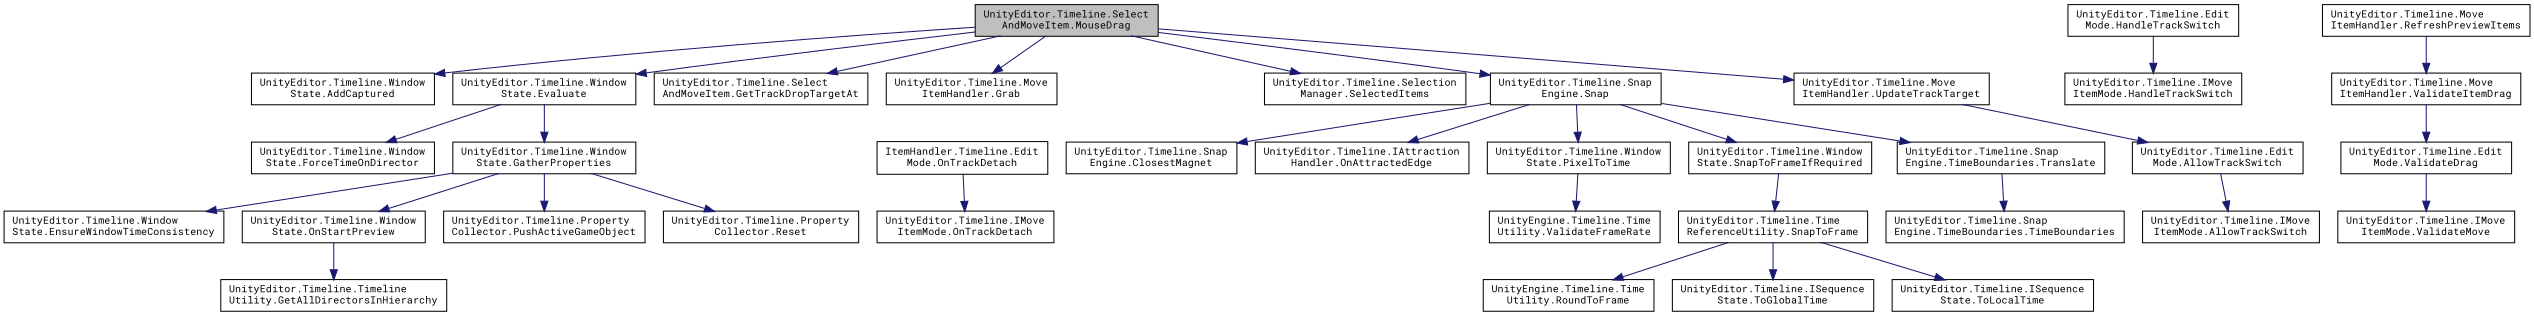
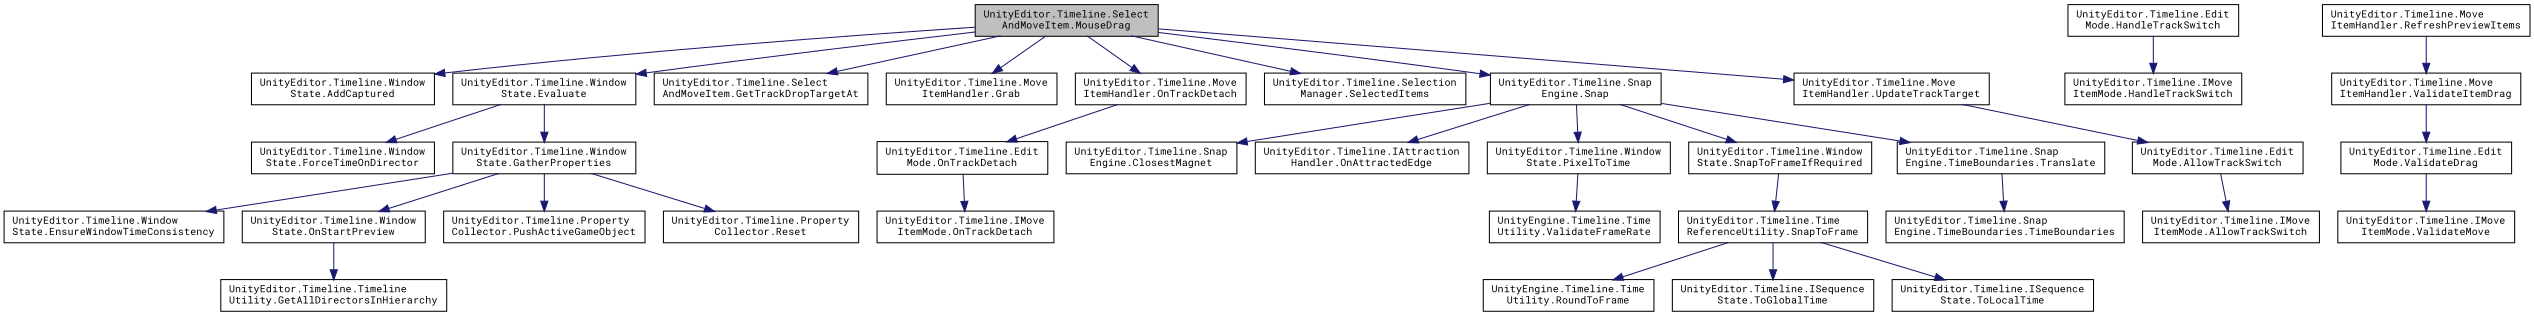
  digraph {
    fontname="Roboto Mono"
    rankdir=TB
    node [color=black fillcolor=white fontname="Roboto Mono" fontsize=10 shape=record style=filled]
    edge [color=midnightblue fontname="Roboto Mono" fontsize=10 labelfontname=Helvetica labelfontsize=10 style=solid]
    n1 [fillcolor=grey75 fontcolor=black height=0.2 label="UnityEditor.Timeline.Select\lAndMoveItem.MouseDrag" width=0.4]
    n2 [height=0.2 label="UnityEditor.Timeline.Window\lState.AddCaptured" width=0.4]
    n3 [height=0.2 label="UnityEditor.Timeline.Window\lState.Evaluate" width=0.4]
    n4 [height=0.2 label="UnityEditor.Timeline.Select\lAndMoveItem.GetTrackDropTargetAt" width=0.4]
    n5 [height=0.2 label="UnityEditor.Timeline.Move\lItemHandler.Grab" width=0.4]
+   n6 [height=0.2 label="UnityEditor.Timeline.Move\lItemHandler.OnTrackDetach" width=0.4]
    n7 [height=0.2 label="UnityEditor.Timeline.Selection\lManager.SelectedItems" width=0.4]
    n8 [height=0.2 label="UnityEditor.Timeline.Snap\lEngine.Snap" width=0.4]
    n9 [height=0.2 label="UnityEditor.Timeline.Move\lItemHandler.UpdateTrackTarget" width=0.4]
    n10 [height=0.2 label="UnityEditor.Timeline.Window\lState.ForceTimeOnDirector" width=0.4]
    n11 [height=0.2 label="UnityEditor.Timeline.Window\lState.GatherProperties" width=0.4]
-   n12 [height=0.2 label="ItemHandler.Timeline.Edit\lMode.OnTrackDetach" width=0.4]
+   n12 [height=0.2 label="UnityEditor.Timeline.Edit\lMode.OnTrackDetach" width=0.4]
    n13 [height=0.2 label="UnityEditor.Timeline.Snap\lEngine.ClosestMagnet" width=0.4]
    n14 [height=0.2 label="UnityEditor.Timeline.IAttraction\lHandler.OnAttractedEdge" width=0.4]
    n15 [height=0.2 label="UnityEditor.Timeline.Window\lState.PixelToTime" width=0.4]
    n16 [height=0.2 label="UnityEditor.Timeline.Window\lState.SnapToFrameIfRequired" width=0.4]
    n17 [height=0.2 label="UnityEditor.Timeline.Snap\lEngine.TimeBoundaries.Translate" width=0.4]
    n18 [height=0.2 label="UnityEditor.Timeline.Edit\lMode.AllowTrackSwitch" width=0.4]
    n19 [height=0.2 label="UnityEditor.Timeline.Window\lState.EnsureWindowTimeConsistency" width=0.4]
    n20 [height=0.2 label="UnityEditor.Timeline.Window\lState.OnStartPreview" width=0.4]
    n21 [height=0.2 label="UnityEditor.Timeline.Property\lCollector.PushActiveGameObject" width=0.4]
    n22 [height=0.2 label="UnityEditor.Timeline.Property\lCollector.Reset" width=0.4]
    n23 [height=0.2 label="UnityEditor.Timeline.Timeline\lUtility.GetAllDirectorsInHierarchy" width=0.4]
    n24 [height=0.2 label="UnityEditor.Timeline.IMove\lItemMode.OnTrackDetach" width=0.4]
    n25 [height=0.2 label="UnityEngine.Timeline.Time\lUtility.ValidateFrameRate" width=0.4]
    n26 [height=0.2 label="UnityEditor.Timeline.Time\lReferenceUtility.SnapToFrame" width=0.4]
    n27 [height=0.2 label="UnityEditor.Timeline.Snap\lEngine.TimeBoundaries.TimeBoundaries" width=0.4]
    n28 [height=0.2 label="UnityEngine.Timeline.Time\lUtility.RoundToFrame" width=0.4]
    n29 [height=0.2 label="UnityEditor.Timeline.ISequence\lState.ToGlobalTime" width=0.4]
    n30 [height=0.2 label="UnityEditor.Timeline.ISequence\lState.ToLocalTime" width=0.4]
    n31 [height=0.2 label="UnityEditor.Timeline.IMove\lItemMode.AllowTrackSwitch" width=0.4]
    n32 [height=0.2 label="UnityEditor.Timeline.Edit\lMode.HandleTrackSwitch" width=0.4]
    n33 [height=0.2 label="UnityEditor.Timeline.IMove\lItemMode.HandleTrackSwitch" width=0.4]
    n34 [height=0.2 label="UnityEditor.Timeline.Move\lItemHandler.RefreshPreviewItems" width=0.4]
    n35 [height=0.2 label="UnityEditor.Timeline.Move\lItemHandler.ValidateItemDrag" width=0.4]
    n36 [height=0.2 label="UnityEditor.Timeline.Edit\lMode.ValidateDrag" width=0.4]
    n37 [height=0.2 label="UnityEditor.Timeline.IMove\lItemMode.ValidateMove" width=0.4]
    n1 -> n2
    n1 -> n3
    n1 -> n4
    n1 -> n5
+   n1 -> n6
    n1 -> n7
    n1 -> n8
    n1 -> n9
    n3 -> n10
    n3 -> n11
+   n6 -> n12
    n8 -> n13
    n8 -> n14
    n8 -> n15
    n8 -> n16
    n8 -> n17
    n9 -> n18
    n11 -> n19
    n11 -> n20
    n11 -> n21
    n11 -> n22
    n12 -> n24
    n15 -> n25
    n16 -> n26
    n17 -> n27
    n18 -> n31
    n20 -> n23
    n26 -> n28
    n26 -> n29
    n26 -> n30
    n32 -> n33
    n34 -> n35
    n35 -> n36
    n36 -> n37
  }
